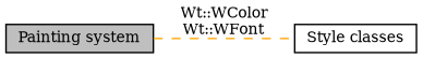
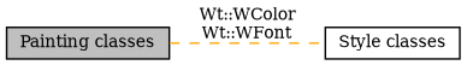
  digraph {
    rankdir=LR
    fontname="DejaVu Serif"
    node [color=black fontname="DejaVu Serif" fontsize=10 shape=box style=filled]
-   n1 [fillcolor=grey75 fontcolor=black height=0.2 label="Painting system" width=0.4]
+   n1 [fillcolor=grey75 fontcolor=black height=0.2 label="Painting classes" width=0.4]
    n2 [fillcolor=white height=0.2 label="Style classes" width=0.4]
    n1 -> n2 [color=orange dir=none fontname="DejaVu Serif" fontsize=10 label="Wt::WColor\nWt::WFont" labelfontname=Helvetica labelfontsize=10 shape=plaintext style=dashed]
  }
